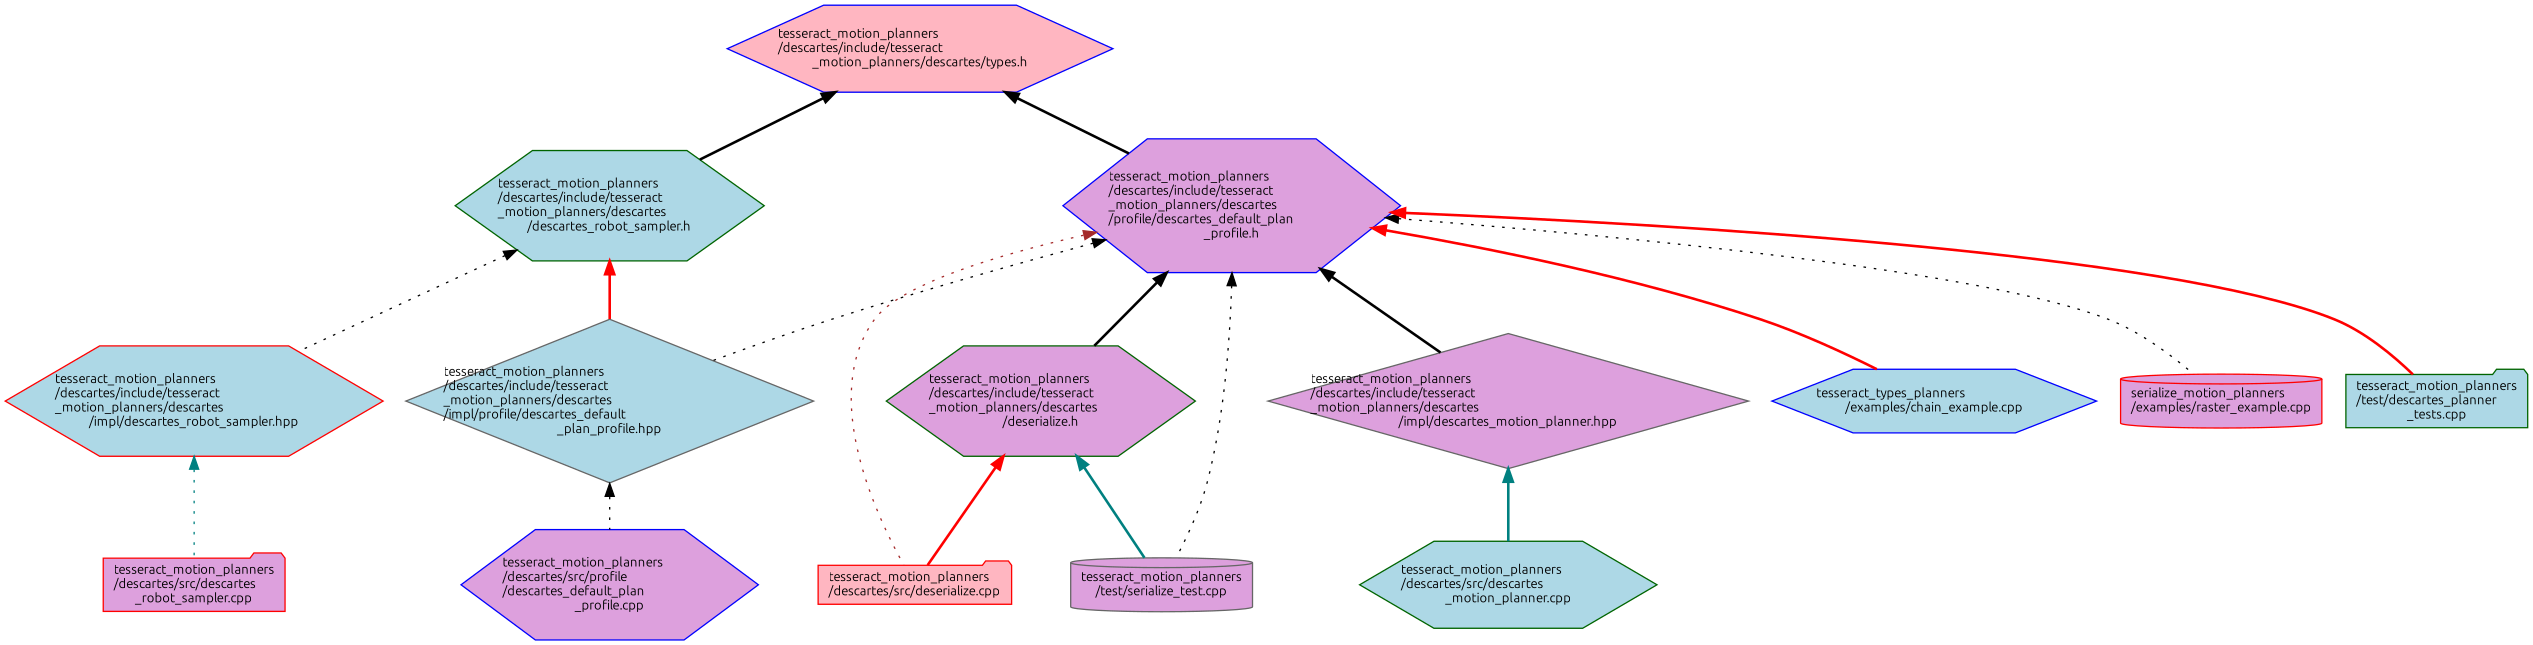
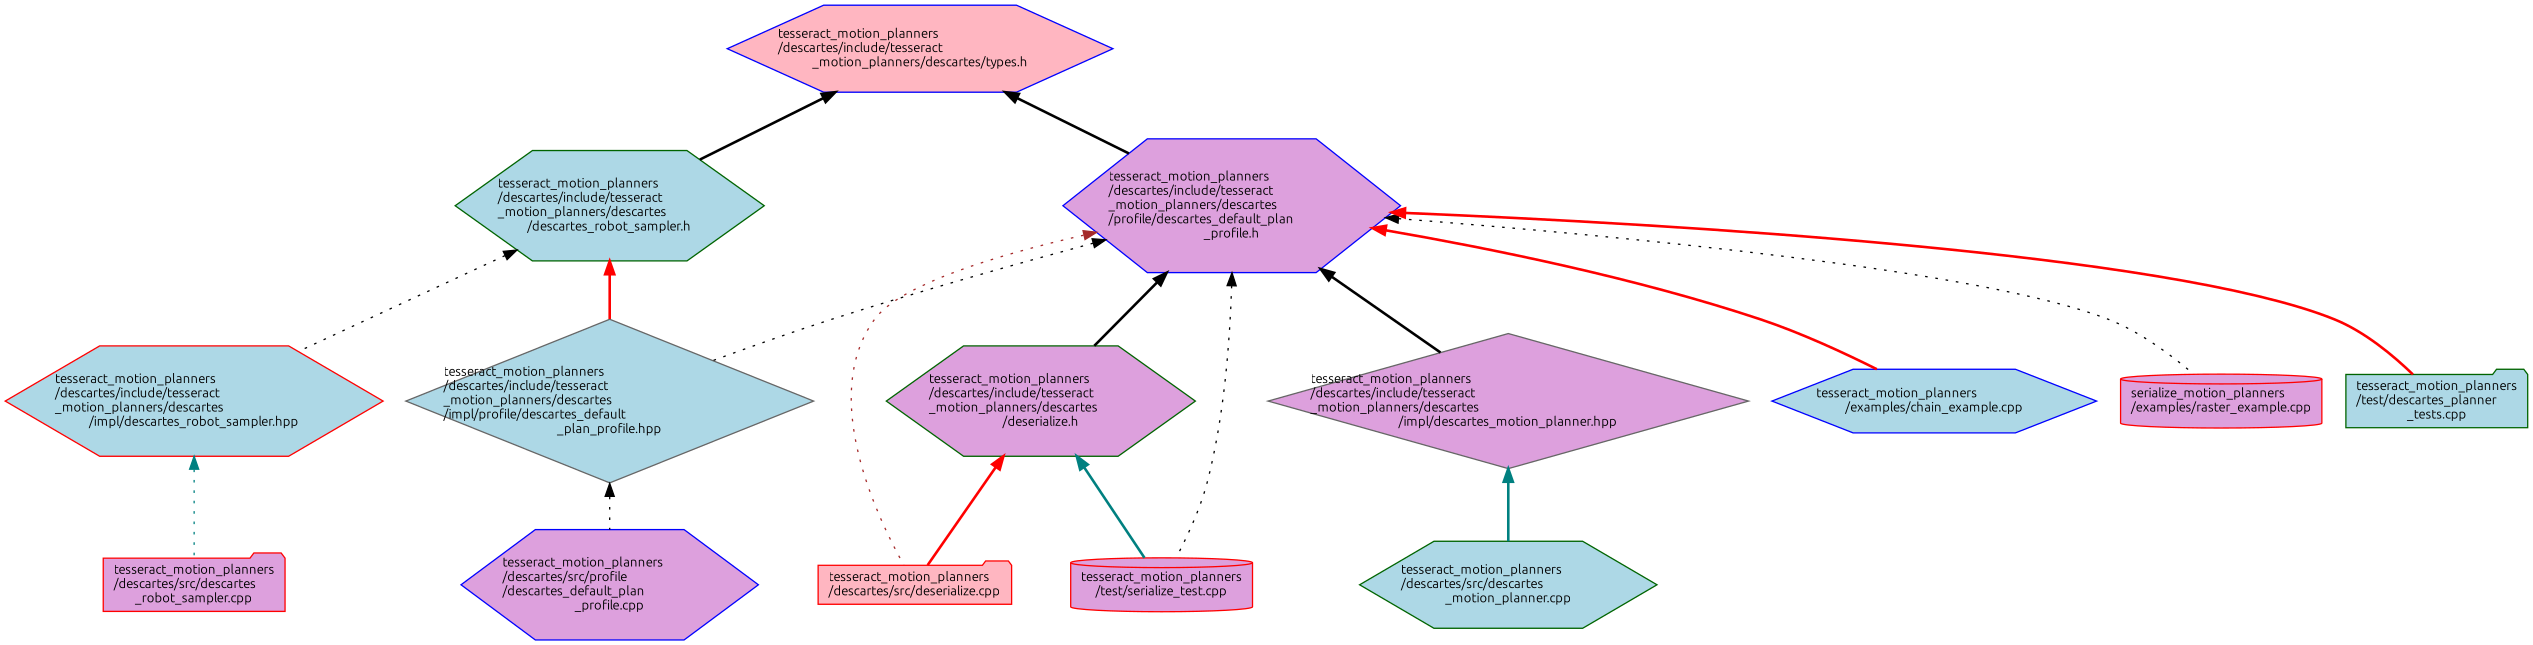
  digraph {
    fontname=Ubuntu
    node [color=red fillcolor=plum fontname=Ubuntu fontsize=10 shape=hexagon style=filled]
    edge [color=black dir=back fontname=Ubuntu fontsize=10 labelfontname=Helvetica labelfontsize=10 style=bold]
    n1 [color=blue fillcolor=lightpink fontcolor=black height=0.2 label="tesseract_motion_planners\l/descartes/include/tesseract\l_motion_planners/descartes/types.h" width=0.4]
    n2 [color=darkgreen fillcolor=lightblue height=0.2 label="tesseract_motion_planners\l/descartes/include/tesseract\l_motion_planners/descartes\l/descartes_robot_sampler.h" width=0.4]
    n3 [color=blue height=0.2 label="tesseract_motion_planners\l/descartes/include/tesseract\l_motion_planners/descartes\l/profile/descartes_default_plan\l_profile.h" width=0.4]
    n4 [fillcolor=lightblue height=0.2 label="tesseract_motion_planners\l/descartes/include/tesseract\l_motion_planners/descartes\l/impl/descartes_robot_sampler.hpp" width=0.4]
    n5 [color=gray40 fillcolor=lightblue height=0.2 label="tesseract_motion_planners\l/descartes/include/tesseract\l_motion_planners/descartes\l/impl/profile/descartes_default\l_plan_profile.hpp" shape=diamond width=0.4]
    n6 [color=darkgreen height=0.2 label="tesseract_motion_planners\l/descartes/include/tesseract\l_motion_planners/descartes\l/deserialize.h" width=0.4]
    n7 [fillcolor=lightpink height=0.2 label="tesseract_motion_planners\l/descartes/src/deserialize.cpp" shape=folder width=0.4]
-   n8 [color=gray40 height=0.2 label="tesseract_motion_planners\l/test/serialize_test.cpp" shape=cylinder width=0.4]
+   n8 [height=0.2 label="tesseract_motion_planners\l/test/serialize_test.cpp" shape=cylinder width=0.4]
    n9 [color=gray40 height=0.2 label="tesseract_motion_planners\l/descartes/include/tesseract\l_motion_planners/descartes\l/impl/descartes_motion_planner.hpp" shape=diamond width=0.4]
-   n10 [color=blue fillcolor=lightblue height=0.2 label="tesseract_types_planners\l/examples/chain_example.cpp" width=0.4]
+   n10 [color=blue fillcolor=lightblue height=0.2 label="tesseract_motion_planners\l/examples/chain_example.cpp" width=0.4]
    n11 [height=0.2 label="serialize_motion_planners\l/examples/raster_example.cpp" shape=cylinder width=0.4]
    n12 [color=darkgreen fillcolor=lightblue height=0.2 label="tesseract_motion_planners\l/test/descartes_planner\l_tests.cpp" shape=folder width=0.4]
    n13 [height=0.2 label="tesseract_motion_planners\l/descartes/src/descartes\l_robot_sampler.cpp" shape=folder width=0.4]
    n14 [color=blue height=0.2 label="tesseract_motion_planners\l/descartes/src/profile\l/descartes_default_plan\l_profile.cpp" width=0.4]
    n15 [color=darkgreen fillcolor=lightblue height=0.2 label="tesseract_motion_planners\l/descartes/src/descartes\l_motion_planner.cpp" width=0.4]
    n1 -> n2
    n1 -> n3
    n2 -> n4 [style=dotted]
    n2 -> n5 [color=red]
    n3 -> n5 [style=dotted]
    n3 -> n6
    n3 -> n7 [color=brown style=dotted]
    n3 -> n8 [style=dotted]
    n3 -> n9
    n3 -> n10 [color=red]
    n3 -> n11 [style=dotted]
    n3 -> n12 [color=red]
    n4 -> n13 [color=teal style=dotted]
    n5 -> n14 [style=dotted]
    n6 -> n7 [color=red]
    n6 -> n8 [color=teal]
    n9 -> n15 [color=teal]
  }
